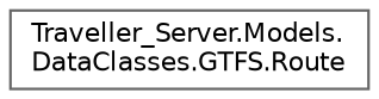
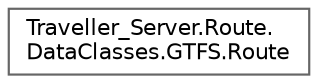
  digraph {
    rankdir=LR
-   n1 [color=grey40 fillcolor=white fontname=Helvetica fontsize=10 height=0.2 label="Traveller_Server.Models.\lDataClasses.GTFS.Route" shape=box style=filled width=0.4]
+   n1 [color=grey40 fillcolor=white fontname=Helvetica fontsize=10 height=0.2 label="Traveller_Server.Route.\lDataClasses.GTFS.Route" shape=box style=filled width=0.4]
  }
